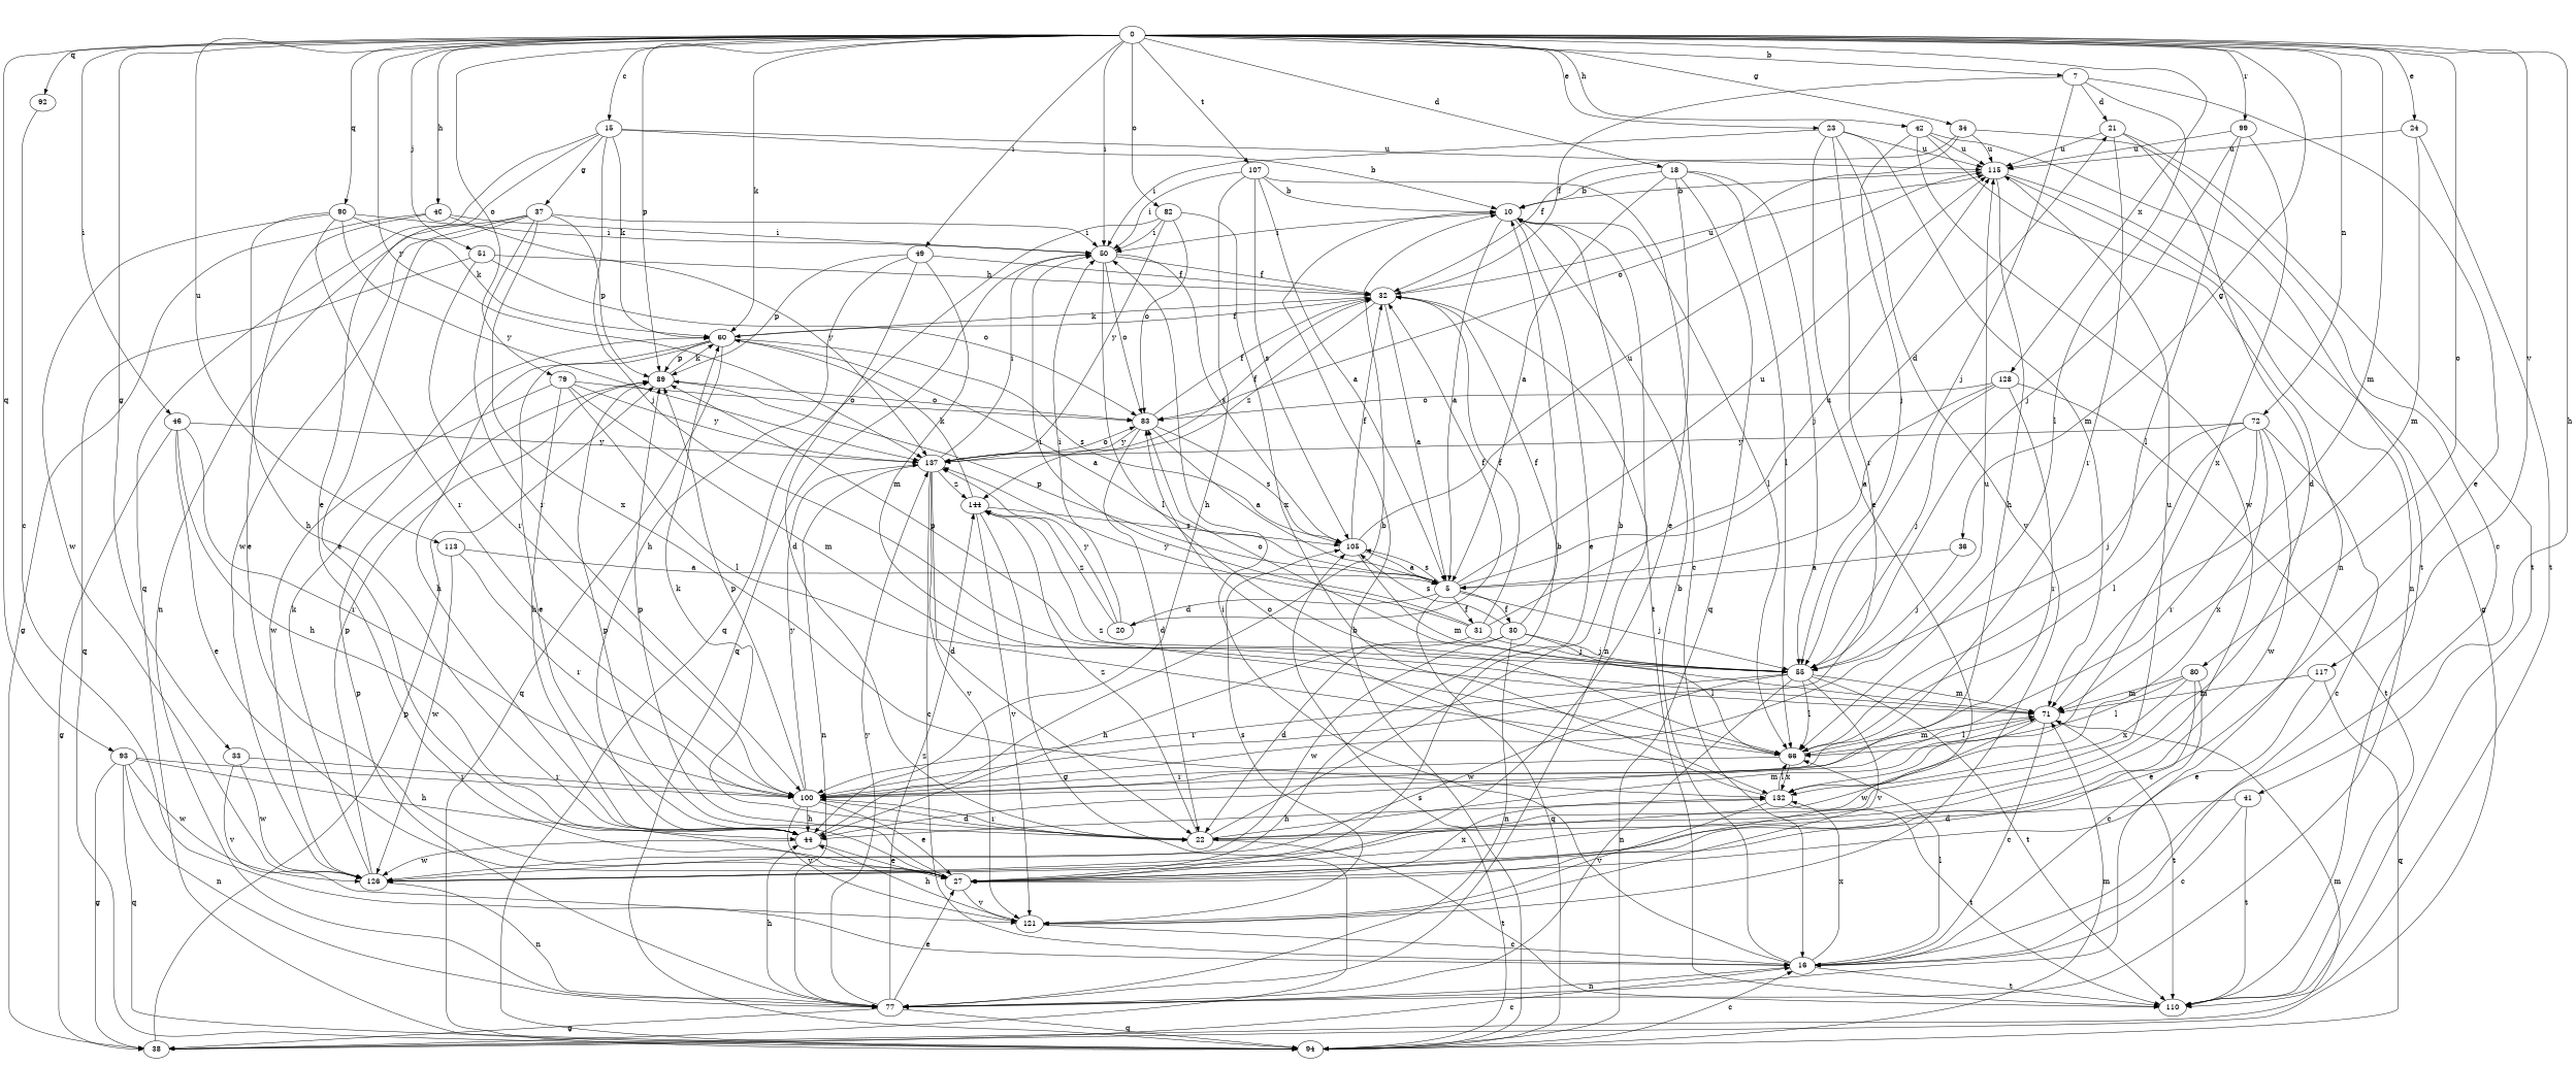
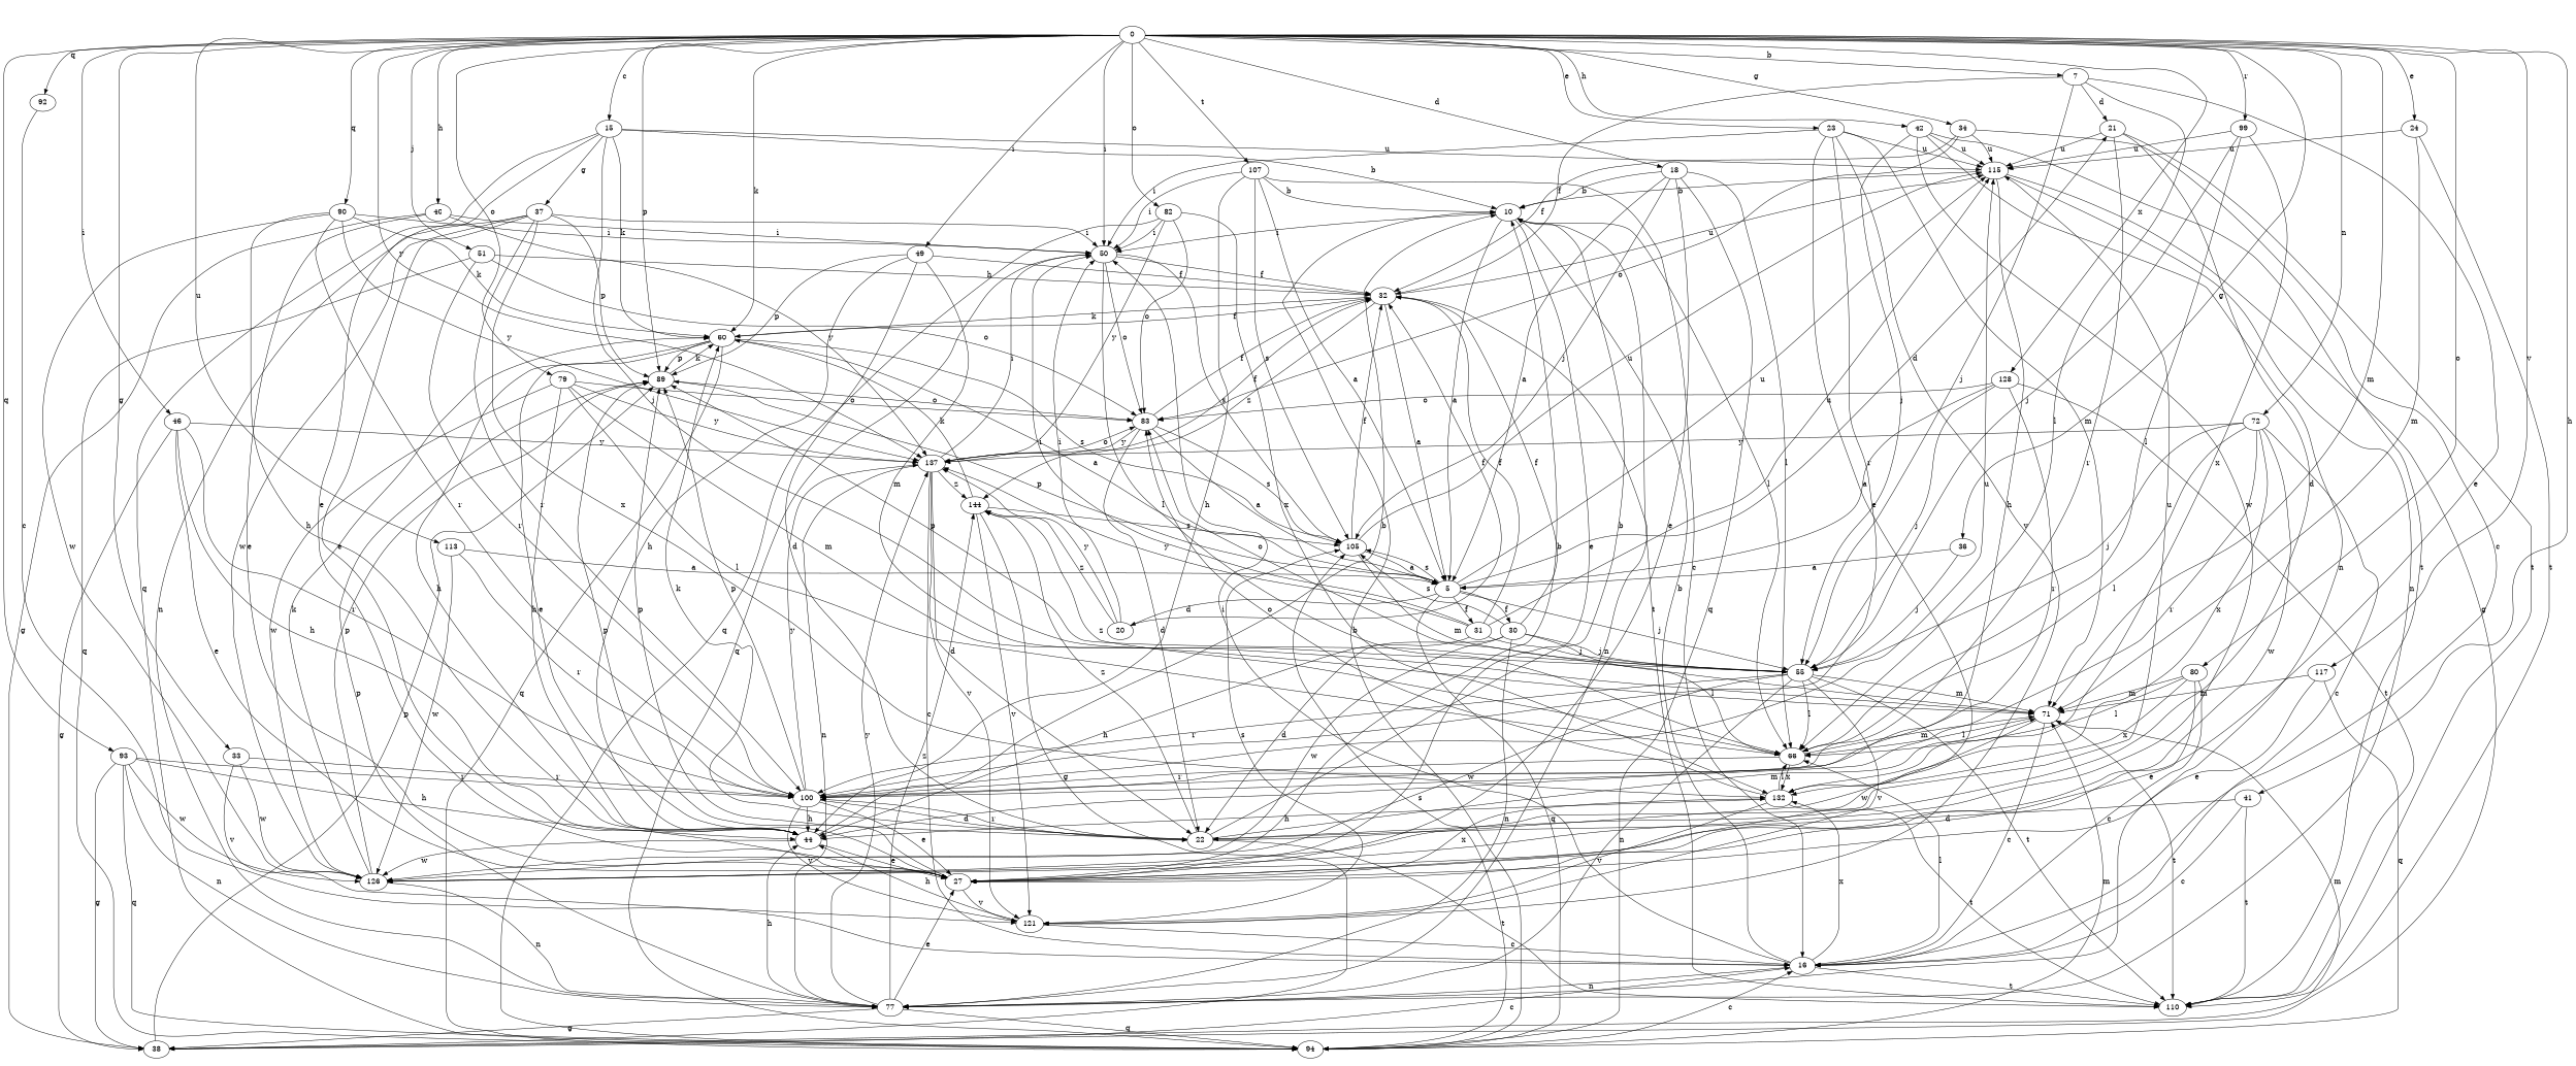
  strict digraph {
    0
    7
    15
    18
    23
    24
    33
    34
    36
    40
    41
    42
    46
    49
    50
    51
    60
    71
    72
    79
    80
    82
    89
    90
    92
    93
    99
    107
    113
    117
    128
    137
    21
    55
    27
    32
    66
    94
    115
    10
    37
    5
    100
    121
    110
    126
    16
    83
    38
    22
    77
    44
    105
    132
    144
    20
    30
    31
    0 -> 7 [label=b]
    0 -> 15 [label=c]
    0 -> 18 [label=d]
    0 -> 23 [label=e]
    0 -> 24 [label=e]
    0 -> 33 [label=g]
    0 -> 34 [label=g]
    0 -> 36 [label=g]
    0 -> 40 [label=h]
    0 -> 41 [label=h]
    0 -> 42 [label=h]
    0 -> 46 [label=i]
    0 -> 49 [label=i]
    0 -> 50 [label=i]
    0 -> 51 [label=j]
    0 -> 60 [label=k]
    0 -> 71 [label=m]
    0 -> 72 [label=n]
    0 -> 79 [label=o]
    0 -> 80 [label=o]
    0 -> 82 [label=o]
    0 -> 89 [label=p]
    0 -> 90 [label=q]
    0 -> 92 [label=q]
    0 -> 93 [label=q]
    0 -> 99 [label=r]
    0 -> 107 [label=t]
    0 -> 113 [label=u]
    0 -> 117 [label=v]
    0 -> 128 [label=x]
    0 -> 137 [label=y]
    7 -> 21 [label=d]
    7 -> 55 [label=j]
    7 -> 27 [label=e]
    7 -> 32 [label=f]
    7 -> 66 [label=l]
    15 -> 60 [label=k]
    15 -> 55 [label=j]
    15 -> 27 [label=e]
    15 -> 94 [label=q]
    15 -> 115 [label=u]
    15 -> 10 [label=b]
    15 -> 37 [label=g]
-   18 -> 55 [label=j]
+   18 -> 105 [label=j]
    18 -> 27 [label=e]
    18 -> 66 [label=l]
    18 -> 94 [label=q]
    18 -> 10 [label=b]
    18 -> 5 [label=a]
    23 -> 50 [label=i]
    23 -> 71 [label=m]
    23 -> 27 [label=e]
    23 -> 115 [label=u]
    23 -> 100 [label=r]
    23 -> 121 [label=v]
    24 -> 71 [label=m]
    24 -> 115 [label=u]
    24 -> 110 [label=t]
    33 -> 100 [label=r]
    33 -> 121 [label=v]
    33 -> 126 [label=w]
    34 -> 32 [label=f]
    34 -> 115 [label=u]
    34 -> 16 [label=c]
    34 -> 83 [label=o]
    36 -> 55 [label=j]
    36 -> 5 [label=a]
    40 -> 50 [label=i]
    40 -> 137 [label=y]
    40 -> 27 [label=e]
    40 -> 38 [label=g]
    41 -> 110 [label=t]
    41 -> 16 [label=c]
    41 -> 22 [label=d]
    42 -> 55 [label=j]
    42 -> 115 [label=u]
    42 -> 110 [label=t]
    42 -> 126 [label=w]
    42 -> 77 [label=n]
    46 -> 137 [label=y]
    46 -> 27 [label=e]
    46 -> 100 [label=r]
    46 -> 38 [label=g]
    46 -> 44 [label=h]
    49 -> 71 [label=m]
    49 -> 89 [label=p]
    49 -> 32 [label=f]
    49 -> 22 [label=d]
    49 -> 44 [label=h]
    50 -> 32 [label=f]
    50 -> 66 [label=l]
    50 -> 94 [label=q]
    50 -> 83 [label=o]
    50 -> 105 [label=s]
    51 -> 32 [label=h]
    51 -> 94 [label=q]
    51 -> 100 [label=r]
    51 -> 83 [label=o]
    60 -> 89 [label=p]
    60 -> 27 [label=e]
    60 -> 32 [label=f]
    60 -> 94 [label=q]
    60 -> 5 [label=a]
    60 -> 44 [label=h]
    60 -> 105 [label=s]
    71 -> 66 [label=l]
    71 -> 110 [label=t]
    71 -> 126 [label=w]
    71 -> 16 [label=c]
    72 -> 137 [label=y]
    72 -> 55 [label=j]
    72 -> 66 [label=l]
    72 -> 100 [label=r]
    72 -> 126 [label=w]
    72 -> 16 [label=c]
    72 -> 132 [label=x]
    79 -> 71 [label=m]
    79 -> 137 [label=y]
    79 -> 66 [label=l]
    79 -> 126 [label=w]
    79 -> 83 [label=o]
    79 -> 44 [label=h]
    80 -> 71 [label=m]
    80 -> 27 [label=e]
    80 -> 66 [label=l]
    80 -> 16 [label=c]
    80 -> 132 [label=x]
    82 -> 50 [label=i]
    82 -> 137 [label=y]
    82 -> 94 [label=q]
    82 -> 83 [label=o]
    82 -> 132 [label=x]
    89 -> 60 [label=k]
    89 -> 83 [label=o]
    90 -> 50 [label=i]
    90 -> 60 [label=k]
    90 -> 137 [label=y]
    90 -> 100 [label=r]
    90 -> 126 [label=w]
    90 -> 44 [label=h]
    92 -> 16 [label=c]
    93 -> 94 [label=q]
    93 -> 100 [label=r]
    93 -> 126 [label=w]
    93 -> 38 [label=g]
    93 -> 77 [label=n]
    93 -> 44 [label=h]
    99 -> 55 [label=j]
    99 -> 66 [label=l]
    99 -> 115 [label=u]
    99 -> 132 [label=x]
    107 -> 50 [label=i]
    107 -> 10 [label=b]
    107 -> 5 [label=a]
    107 -> 16 [label=c]
    107 -> 44 [label=h]
    107 -> 105 [label=s]
    113 -> 5 [label=a]
    113 -> 100 [label=r]
    113 -> 126 [label=w]
    117 -> 71 [label=m]
    117 -> 27 [label=e]
    117 -> 94 [label=q]
    128 -> 55 [label=j]
    128 -> 5 [label=a]
    128 -> 100 [label=r]
    128 -> 110 [label=t]
    128 -> 83 [label=o]
    137 -> 50 [label=i]
    137 -> 32 [label=f]
    137 -> 121 [label=v]
    137 -> 16 [label=c]
    137 -> 83 [label=o]
    137 -> 22 [label=d]
    137 -> 77 [label=n]
    137 -> 144 [label=z]
    21 -> 115 [label=u]
    21 -> 100 [label=r]
    21 -> 110 [label=t]
    21 -> 22 [label=d]
    55 -> 71 [label=m]
    55 -> 89 [label=p]
    55 -> 66 [label=l]
    55 -> 100 [label=r]
    55 -> 121 [label=v]
    55 -> 110 [label=t]
    55 -> 126 [label=w]
    55 -> 83 [label=o]
    55 -> 77 [label=n]
    27 -> 89 [label=p]
    27 -> 10 [label=b]
    27 -> 121 [label=v]
    27 -> 132 [label=x]
    32 -> 60 [label=k]
    32 -> 115 [label=u]
    32 -> 5 [label=a]
    32 -> 77 [label=n]
    32 -> 144 [label=z]
    66 -> 71 [label=m]
    66 -> 100 [label=r]
    66 -> 132 [label=x]
    66 -> 144 [label=z]
    94 -> 71 [label=m]
    94 -> 10 [label=b]
    94 -> 16 [label=c]
    94 -> 105 [label=s]
    115 -> 10 [label=b]
    115 -> 38 [label=g]
    115 -> 77 [label=n]
    115 -> 44 [label=h]
    10 -> 50 [label=i]
    10 -> 27 [label=e]
    10 -> 66 [label=l]
    10 -> 5 [label=a]
    10 -> 110 [label=t]
    37 -> 50 [label=i]
    37 -> 89 [label=p]
    37 -> 27 [label=e]
    37 -> 100 [label=r]
    37 -> 126 [label=w]
    37 -> 77 [label=n]
    37 -> 132 [label=x]
    5 -> 89 [label=p]
    5 -> 21 [label=d]
    5 -> 55 [label=j]
    5 -> 94 [label=q]
    5 -> 115 [label=u]
    5 -> 105 [label=s]
    5 -> 20 [label=d]
    5 -> 30 [label=f]
    5 -> 31 [label=f]
    100 -> 89 [label=p]
    100 -> 137 [label=y]
    100 -> 27 [label=e]
    100 -> 115 [label=u]
    100 -> 121 [label=v]
    100 -> 22 [label=d]
    100 -> 44 [label=h]
    121 -> 16 [label=c]
    121 -> 44 [label=h]
    121 -> 105 [label=s]
    126 -> 60 [label=k]
    126 -> 89 [label=p]
    126 -> 77 [label=n]
    16 -> 50 [label=i]
    16 -> 66 [label=l]
    16 -> 10 [label=b]
    16 -> 110 [label=t]
    16 -> 77 [label=n]
    16 -> 132 [label=x]
    83 -> 137 [label=y]
    83 -> 32 [label=f]
    83 -> 5 [label=a]
    83 -> 22 [label=d]
    83 -> 105 [label=s]
    38 -> 71 [label=m]
    38 -> 89 [label=p]
    38 -> 16 [label=c]
    22 -> 60 [label=k]
    22 -> 71 [label=m]
    22 -> 89 [label=p]
    22 -> 115 [label=u]
    22 -> 10 [label=b]
    22 -> 100 [label=r]
    22 -> 110 [label=t]
    22 -> 144 [label=z]
    77 -> 89 [label=p]
    77 -> 137 [label=y]
    77 -> 27 [label=e]
    77 -> 94 [label=q]
    77 -> 38 [label=g]
    77 -> 44 [label=h]
    77 -> 144 [label=z]
    44 -> 27 [label=e]
    44 -> 10 [label=b]
    44 -> 126 [label=w]
    105 -> 71 [label=m]
    105 -> 32 [label=f]
    105 -> 115 [label=u]
    105 -> 5 [label=a]
    132 -> 66 [label=l]
    132 -> 121 [label=v]
    132 -> 110 [label=t]
    132 -> 83 [label=o]
    132 -> 44 [label=h]
    144 -> 60 [label=k]
    144 -> 121 [label=v]
    144 -> 38 [label=g]
    144 -> 105 [label=s]
    20 -> 50 [label=i]
    20 -> 137 [label=y]
    20 -> 32 [label=f]
    20 -> 144 [label=z]
    30 -> 55 [label=j]
    30 -> 32 [label=f]
    30 -> 66 [label=l]
    30 -> 126 [label=w]
    30 -> 22 [label=d]
    30 -> 77 [label=n]
    30 -> 105 [label=s]
    31 -> 50 [label=i]
    31 -> 137 [label=y]
    31 -> 55 [label=j]
    31 -> 32 [label=f]
    31 -> 115 [label=u]
    31 -> 44 [label=h]
  }
